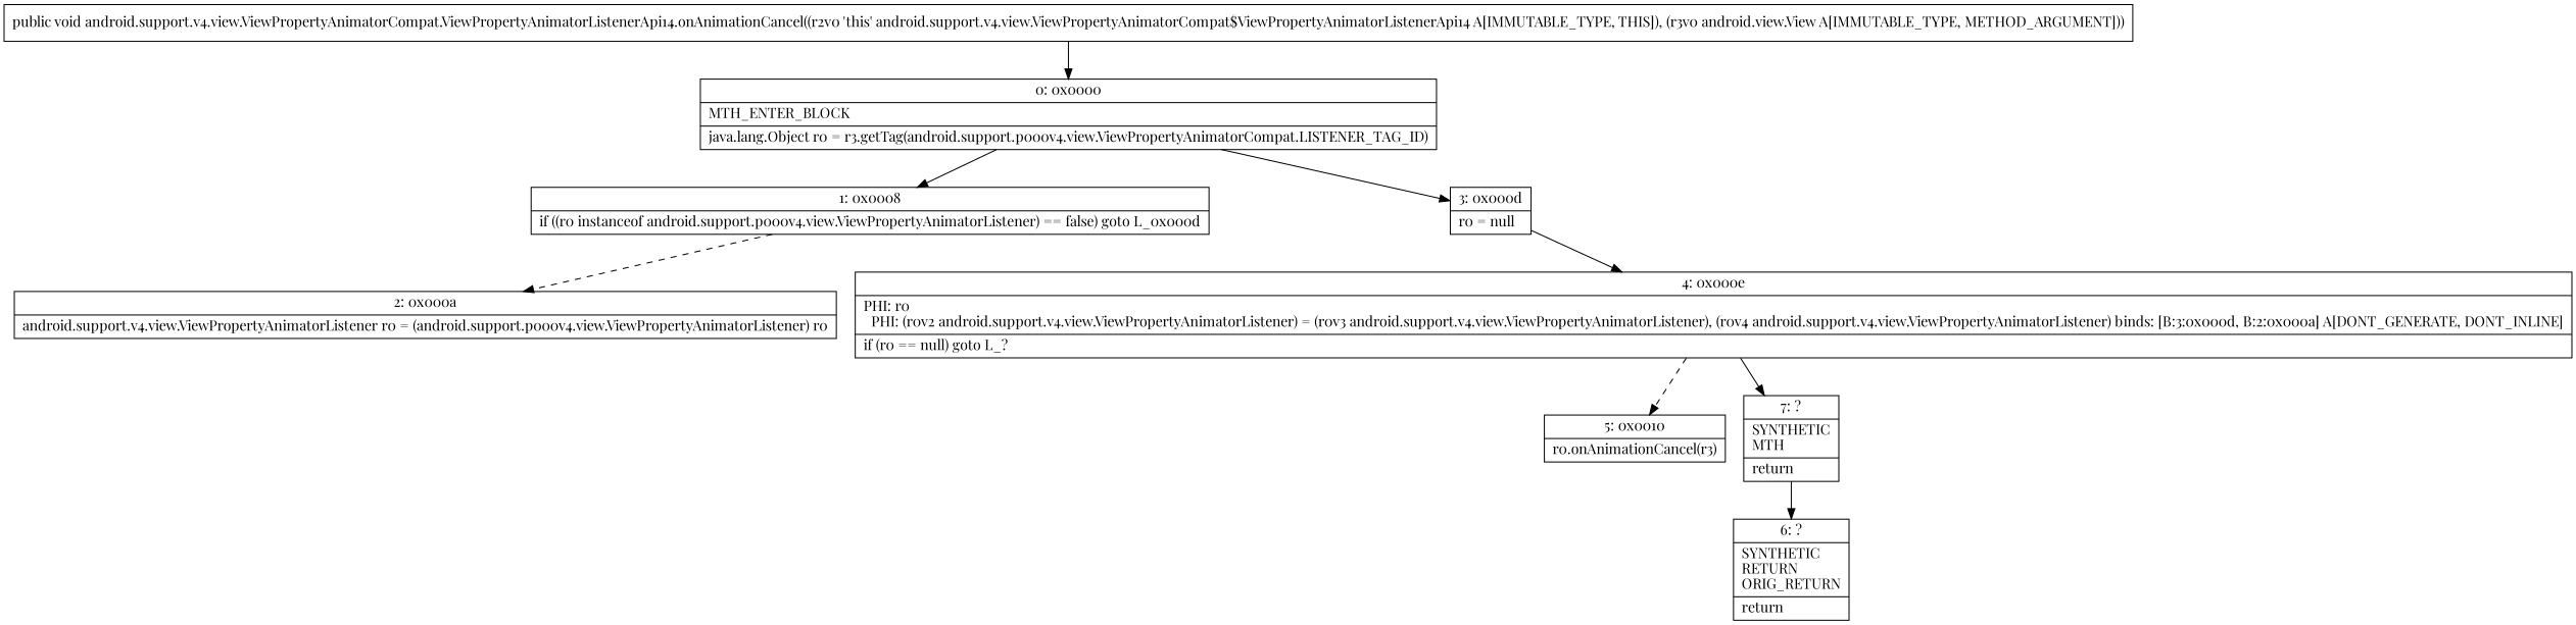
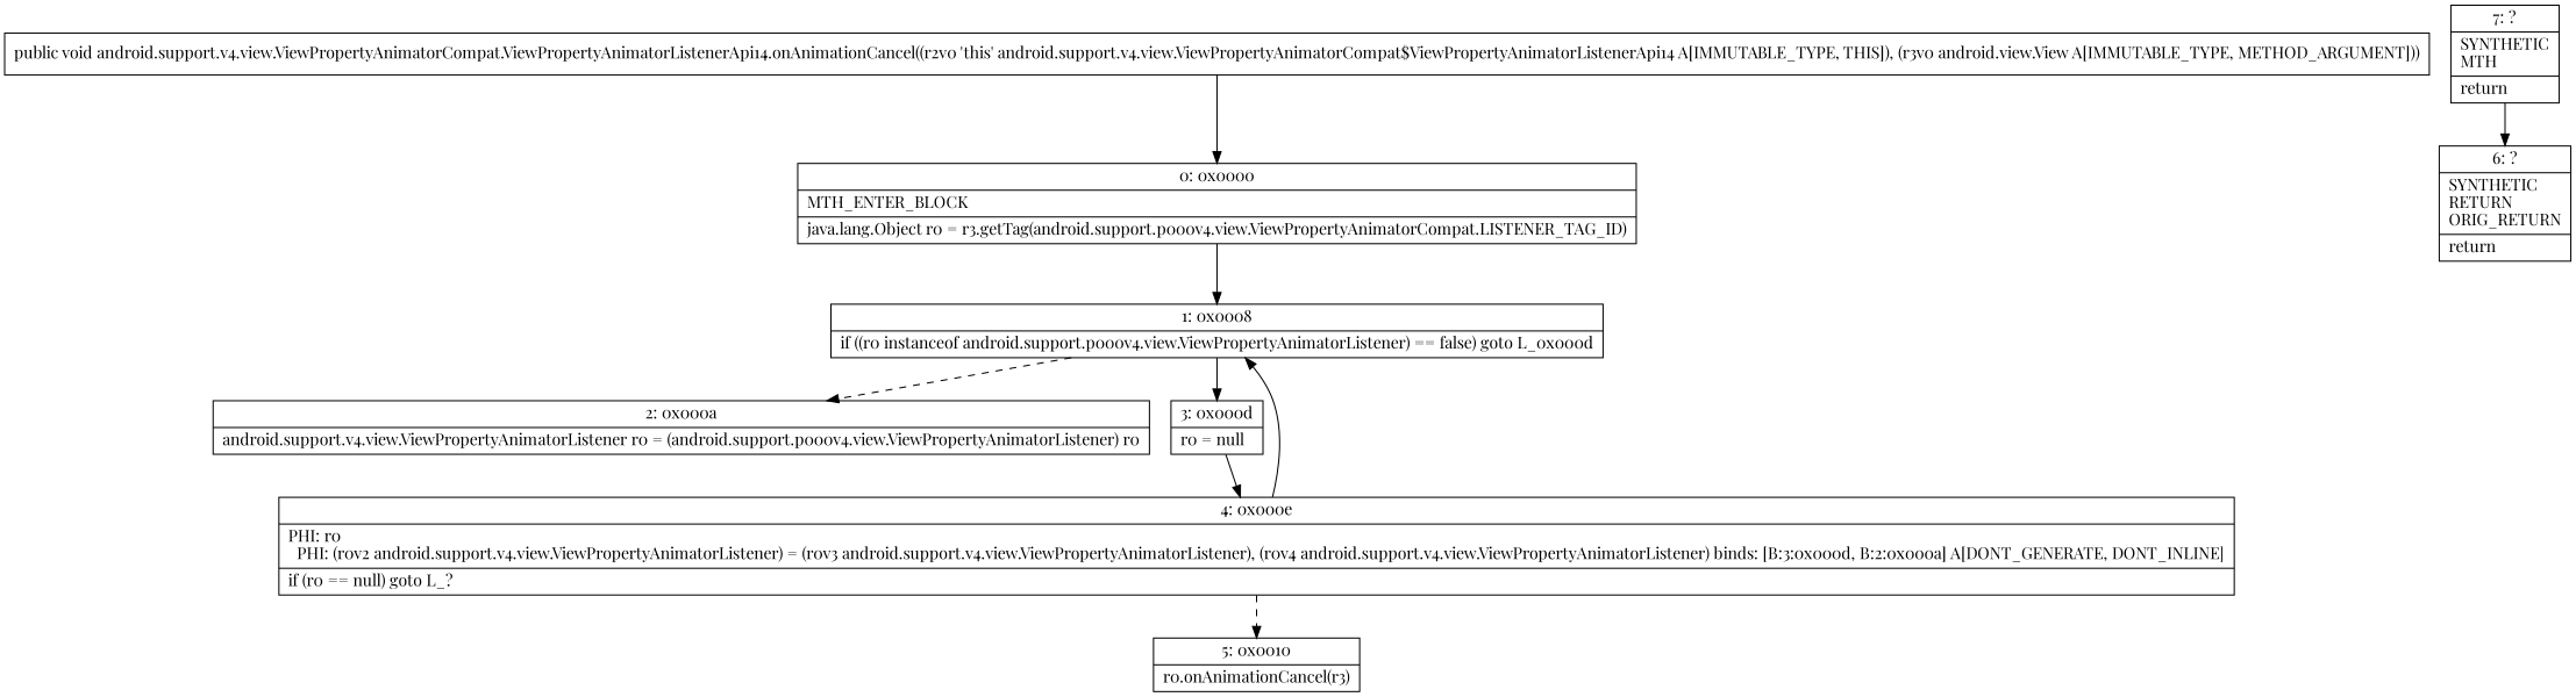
  digraph {
    fontname="Playfair Display"
    node [fontname="Playfair Display" shape=record]
    edge [fontname="Playfair Display"]
    n1 [label="{0\:\ 0x0000|MTH_ENTER_BLOCK\l|java.lang.Object r0 = r3.getTag(android.support.p000v4.view.ViewPropertyAnimatorCompat.LISTENER_TAG_ID)\l}"]
    n2 [label="{1\:\ 0x0008|if ((r0 instanceof android.support.p000v4.view.ViewPropertyAnimatorListener) == false) goto L_0x000d\l}"]
    n3 [label="{2\:\ 0x000a|android.support.v4.view.ViewPropertyAnimatorListener r0 = (android.support.p000v4.view.ViewPropertyAnimatorListener) r0\l}"]
    n4 [label="{3\:\ 0x000d|r0 = null\l}"]
    n5 [label="{4\:\ 0x000e|PHI: r0 \l  PHI: (r0v2 android.support.v4.view.ViewPropertyAnimatorListener) = (r0v3 android.support.v4.view.ViewPropertyAnimatorListener), (r0v4 android.support.v4.view.ViewPropertyAnimatorListener) binds: [B:3:0x000d, B:2:0x000a] A[DONT_GENERATE, DONT_INLINE]\l|if (r0 == null) goto L_?\l}"]
    n6 [label="{5\:\ 0x0010|r0.onAnimationCancel(r3)\l}"]
    n7 [label="{7\:\ ?|SYNTHETIC\lMTH\l|return\l}"]
    n8 [label="{6\:\ ?|SYNTHETIC\lRETURN\lORIG_RETURN\l|return\l}"]
    n9 [label="{public void android.support.v4.view.ViewPropertyAnimatorCompat.ViewPropertyAnimatorListenerApi14.onAnimationCancel((r2v0 'this' android.support.v4.view.ViewPropertyAnimatorCompat$ViewPropertyAnimatorListenerApi14 A[IMMUTABLE_TYPE, THIS]), (r3v0 android.view.View A[IMMUTABLE_TYPE, METHOD_ARGUMENT])) }"]
    n1 -> n2
    n2 -> n3 [style=dashed]
-   n1 -> n4
+   n2 -> n4
    n4 -> n5
    n5 -> n6 [style=dashed]
-   n5 -> n7
+   n5 -> n2
    n7 -> n8
    n9 -> n1
  }
